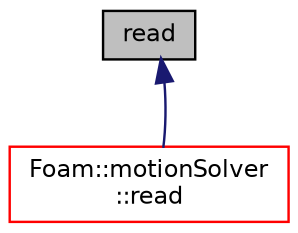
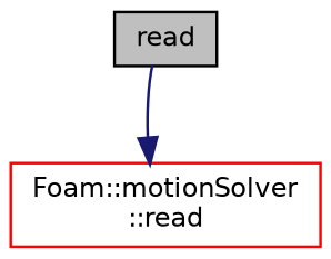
  digraph {
    rankdir=TB
    node [fontname=Helvetica fontsize=10 shape=record]
    n1 [color=black fillcolor=grey75 fontcolor=black height=0.2 label=read style=filled width=0.4]
    n2 [color=red height=0.2 label="Foam::motionSolver\l::read" width=0.4]
-   n2 -> n1 [color=midnightblue fontname=Helvetica fontsize=10 labelfontname=Helvetica labelfontsize=10 style=solid]
+   n1 -> n2 [color=midnightblue fontname=Helvetica fontsize=10 labelfontname=Helvetica labelfontsize=10 style=solid]
  }
